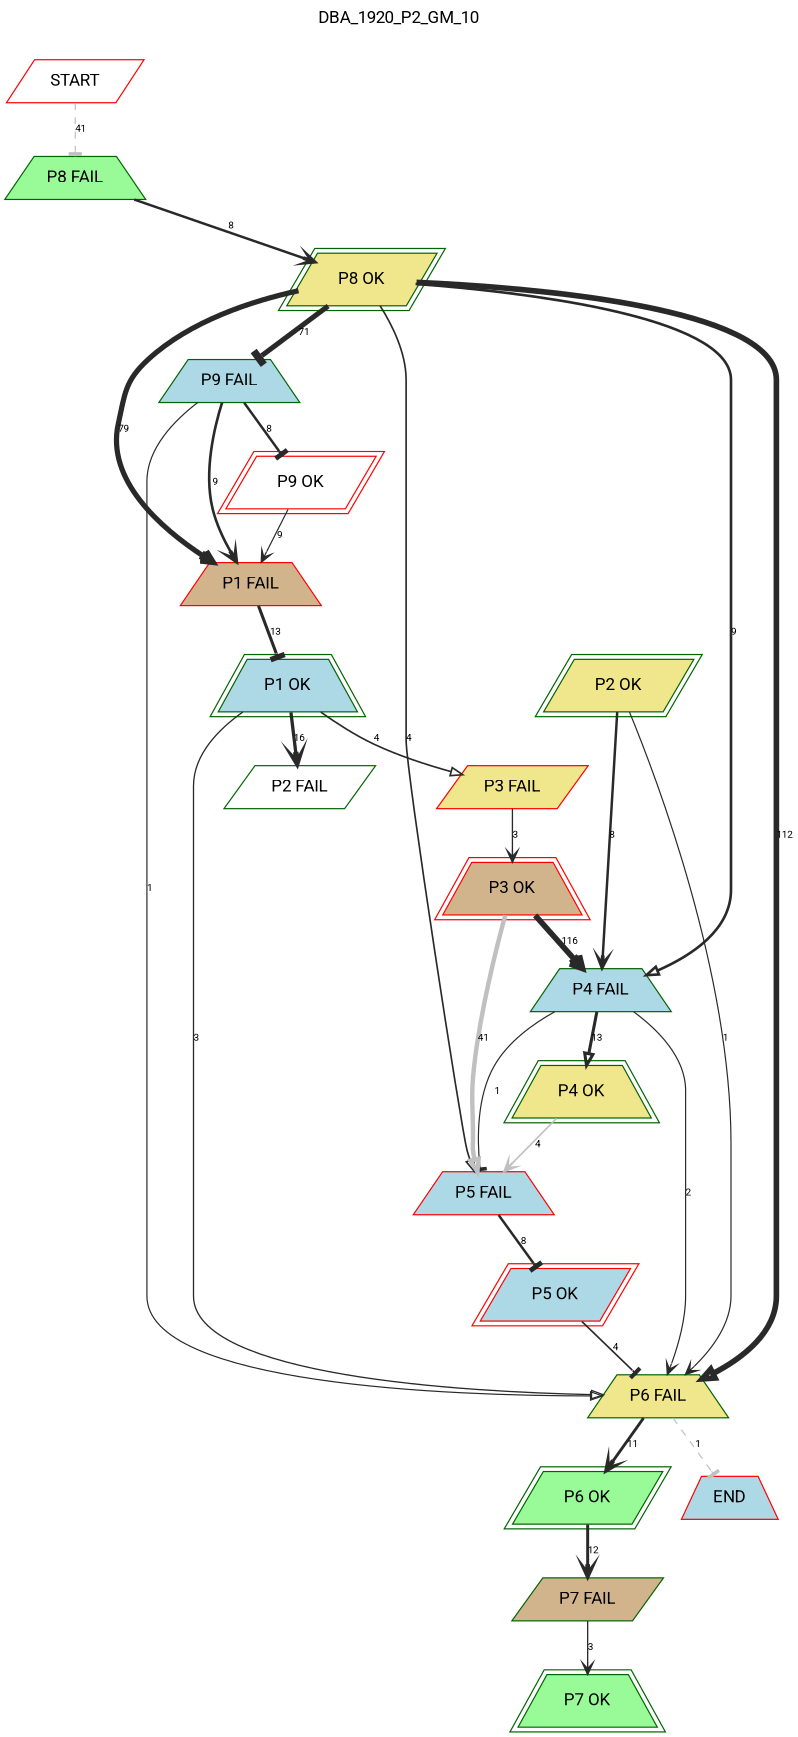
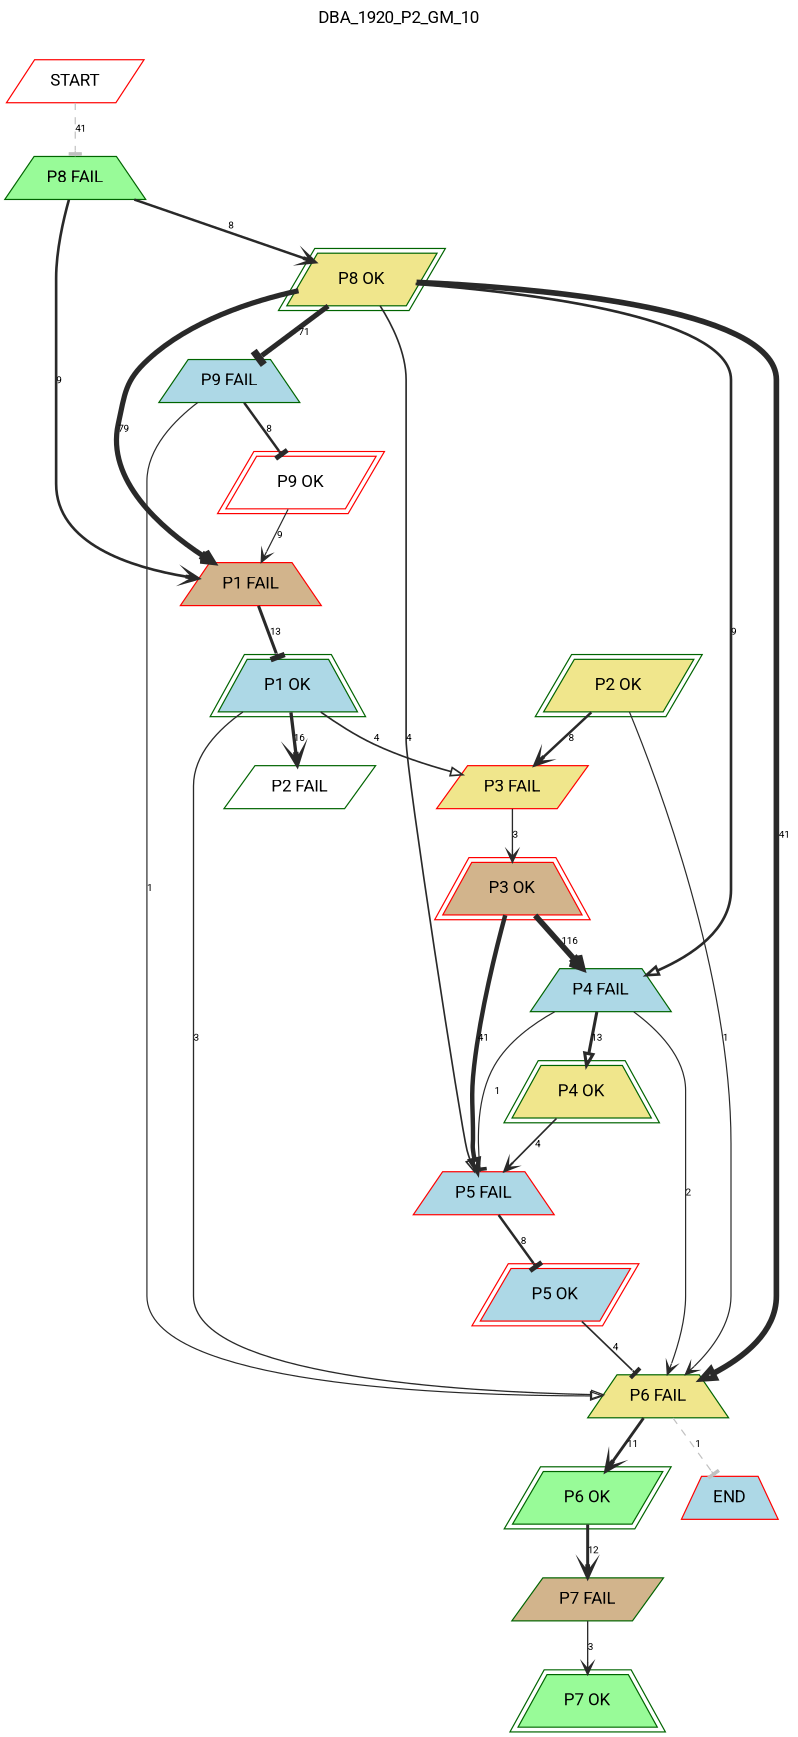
  digraph {
    fontname=Roboto
    label=DBA_1920_P2_GM_10
    labelloc=t
    node [color=darkgreen fillcolor=lightblue fontname=Roboto shape=trapezium style=filled]
    edge [arrowhead=vee color=grey16 fontname=Roboto fontsize=8 labelfloat=false penwidth=1]
    START [color=red fillcolor=white shape=parallelogram]
    "P8 FAIL" [fillcolor=palegreen]
    "P8 OK" [fillcolor=khaki peripheries=2 shape=parallelogram]
    "P9 FAIL"
    "P1 FAIL" [color=red fillcolor=tan]
    "P4 FAIL"
    "P5 FAIL" [color=red]
    "P6 FAIL" [fillcolor=khaki]
    "P9 OK" [color=red fillcolor=white peripheries=2 shape=parallelogram]
    "P1 OK" [peripheries=2]
    "P4 OK" [fillcolor=khaki peripheries=2]
    "P5 OK" [color=red peripheries=2 shape=parallelogram]
    "P6 OK" [fillcolor=palegreen peripheries=2 shape=parallelogram]
    END [color=red]
    "P2 FAIL" [fillcolor=white shape=parallelogram]
    "P3 FAIL" [color=red fillcolor=khaki shape=parallelogram]
    "P3 OK" [color=red fillcolor=tan peripheries=2]
    "P2 OK" [fillcolor=khaki peripheries=2 shape=parallelogram]
    "P7 FAIL" [fillcolor=tan shape=parallelogram]
    "P7 OK" [fillcolor=palegreen peripheries=2]
    START -> "P8 FAIL" [arrowhead=tee color=grey label=41 style=dashed penwidth=""]
    "P8 FAIL" -> "P8 OK" [label=8 penwidth=2.07944154167984]
    "P8 OK" -> "P9 FAIL" [arrowhead=tee label=71 penwidth=4.26267987704132]
    "P8 OK" -> "P1 FAIL" [label=79 penwidth=4.36944785246702]
    "P8 OK" -> "P4 FAIL" [arrowhead=onormal label=9 penwidth=2.19722457733622]
    "P8 OK" -> "P5 FAIL" [arrowhead=onormal label=4 penwidth=1.38629436111989]
-   "P8 OK" -> "P6 FAIL" [arrowhead=onormal label=112 penwidth=4.71849887129509]
-   "P9 FAIL" -> "P1 FAIL" [label=9 penwidth=2.19722457733622]
+   "P8 OK" -> "P6 FAIL" [arrowhead=onormal label=41 penwidth=4.71849887129509]
+   "P8 FAIL" -> "P1 FAIL" [label=9 penwidth=2.19722457733622]
    "P9 FAIL" -> "P6 FAIL" [arrowhead=onormal label=1]
    "P9 FAIL" -> "P9 OK" [arrowhead=tee label=8 penwidth=2.07944154167984]
    "P1 FAIL" -> "P1 OK" [arrowhead=tee label=13 penwidth=2.56494935746154]
    "P4 FAIL" -> "P5 FAIL" [arrowhead=tee label=1]
    "P4 FAIL" -> "P6 FAIL" [label=2]
    "P4 FAIL" -> "P4 OK" [arrowhead=onormal label=13 penwidth=2.56494935746154]
    "P5 FAIL" -> "P5 OK" [arrowhead=tee label=8 penwidth=2.07944154167984]
    "P6 FAIL" -> "P6 OK" [label=11 penwidth=2.39789527279837]
    "P6 FAIL" -> END [arrowhead=tee color=grey label=1 style=dashed penwidth=""]
    "P9 OK" -> "P1 FAIL" [label=9]
    "P1 OK" -> "P6 FAIL" [arrowhead=onormal label=3 penwidth=1.09861228866811]
    "P1 OK" -> "P2 FAIL" [label=16 penwidth=2.77258872223978]
    "P1 OK" -> "P3 FAIL" [arrowhead=onormal label=4 penwidth=1.38629436111989]
-   "P4 OK" -> "P5 FAIL" [color=grey label=4 penwidth=1.38629436111989]
+   "P4 OK" -> "P5 FAIL" [label=4 penwidth=1.38629436111989]
    "P5 OK" -> "P6 FAIL" [arrowhead=tee label=4 penwidth=1.38629436111989]
    "P6 OK" -> "P7 FAIL" [label=12 penwidth=2.484906649788]
    "P3 FAIL" -> "P3 OK" [label=3 penwidth=1.09861228866811]
    "P3 OK" -> "P4 FAIL" [label=116 penwidth=4.75359019110636]
-   "P3 OK" -> "P5 FAIL" [arrowhead=onormal color=grey label=41 penwidth=3.71357206670431]
+   "P3 OK" -> "P5 FAIL" [arrowhead=onormal label=41 penwidth=3.71357206670431]
    "P2 OK" -> "P6 FAIL" [label=1]
-   "P2 OK" -> "P4 FAIL" [label=8 penwidth=2.07944154167984]
+   "P2 OK" -> "P3 FAIL" [label=8 penwidth=2.07944154167984]
    "P7 FAIL" -> "P7 OK" [label=3 penwidth=1.09861228866811]
  }
